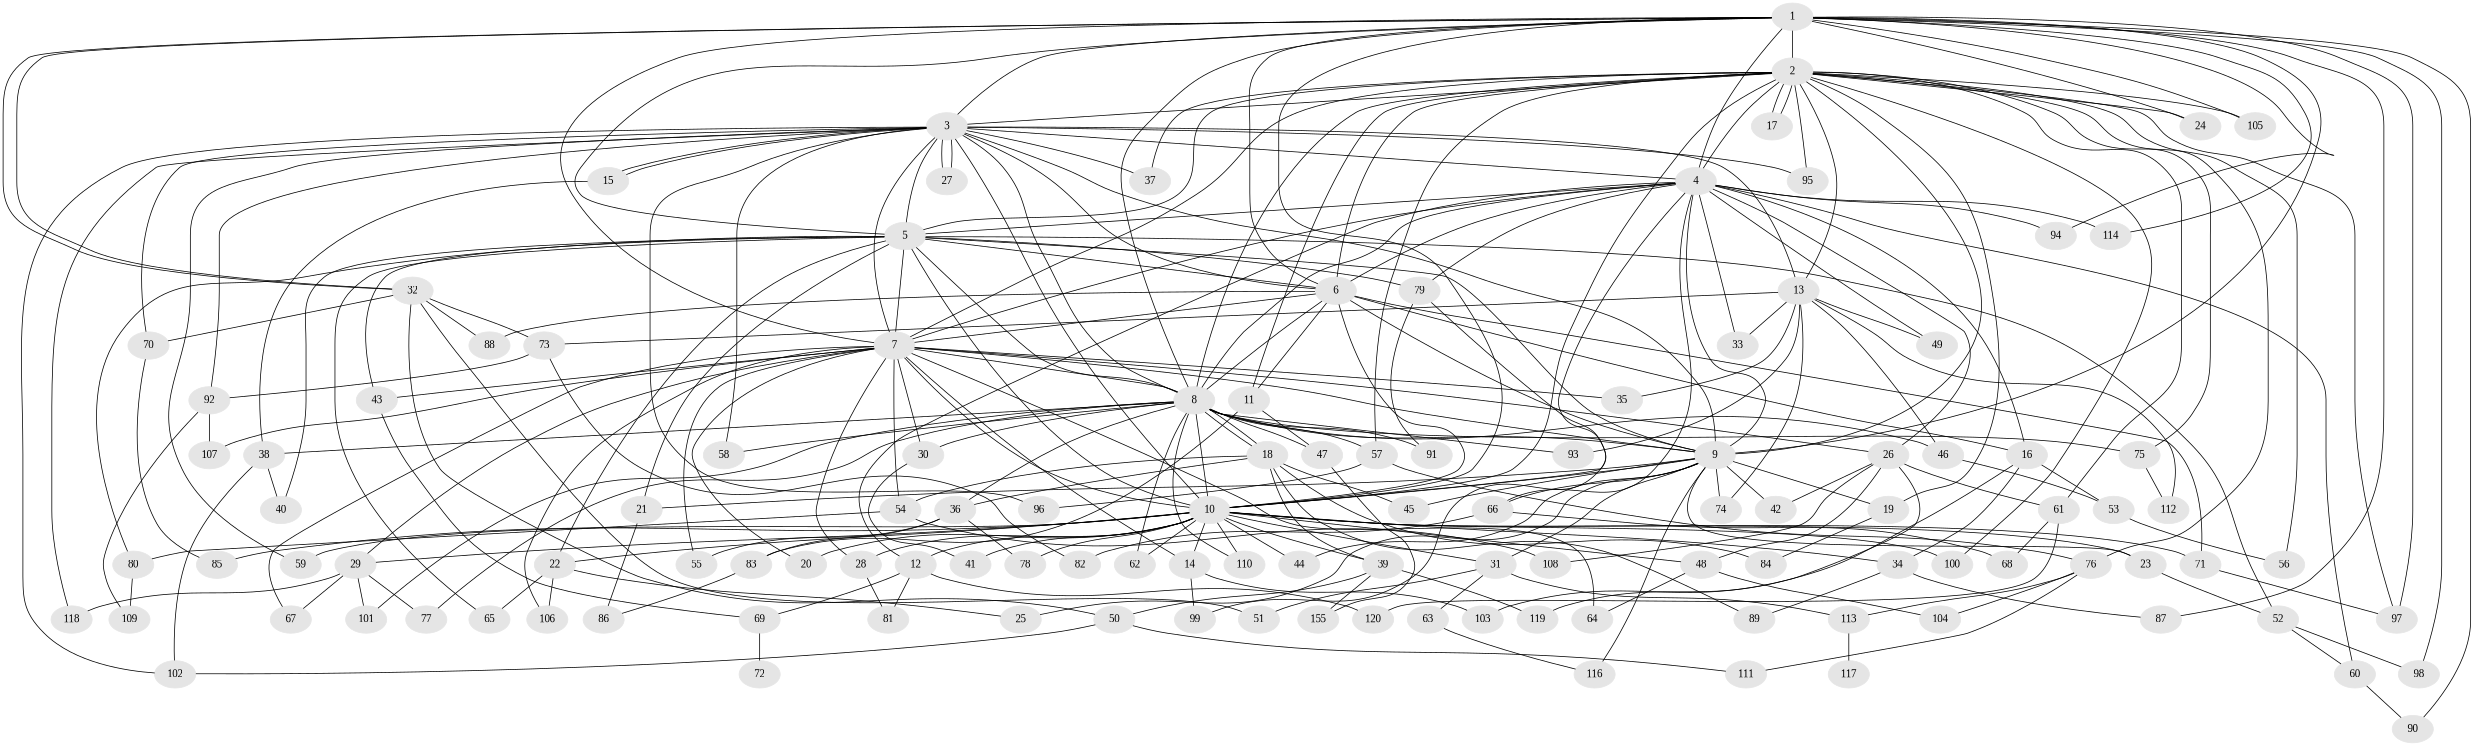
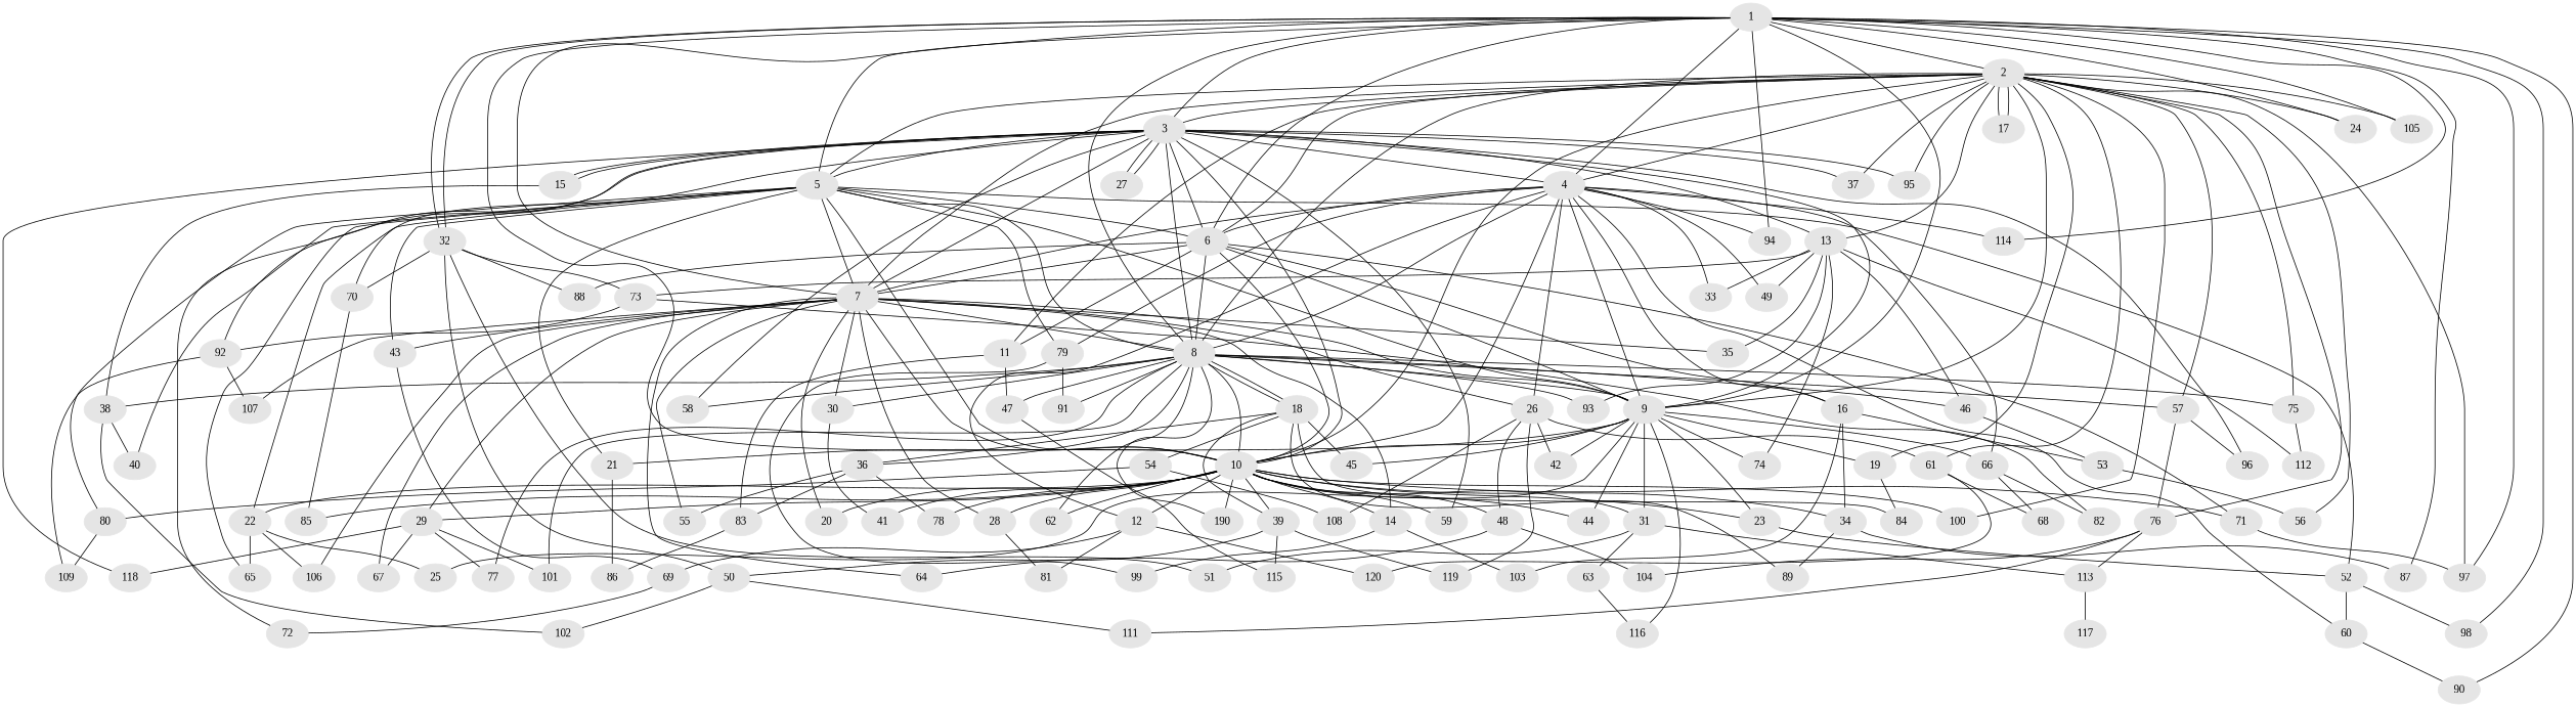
  graph {
    fontname="Liberation Serif"
    node [color=gray90 fontname="Liberation Serif" style=filled]
    edge [fontname="Liberation Serif"]
    1
    2
    3
    4
    5
    6
    7
    8
    9
    10
    24
    32
    87
    90
    94
    97
    98
    105
    114
    11
    13
    17
    19
    37
    56
    57
    61
    75
    76
    95
    100
    15
    27
    58
    59
    70
    72
    92
    96
    118
    12
    16
    26
    33
    49
    60
    66
    79
    21
    22
    40
    43
    52
    65
    80
    71
    88
    14
    20
    28
    29
    30
    35
    54
    55
    64
    67
    106
    107
    18
    36
    38
    46
    47
    62
    77
    91
    93
    101
-   110
+   110 [label=190]
    23
    25
    31
    42
    44
    45
    74
    116
    34
    39
    41
    48
    78
    85
    73
    51
    50
    83
    112
    84
    120
    68
    63
    113
    104
    111
    109
    69
    81
    103
    53
    108
    119
    82
    99
    86
    89
    102
-   115 [label=155]
+   115
    117
    1 -- 2
    1 -- 3
    1 -- 4
    1 -- 5
    1 -- 6
    1 -- 7
    1 -- 8
    1 -- 9
    1 -- 10
    1 -- 24
    1 -- 32
    1 -- 32
    1 -- 87
    1 -- 90
    1 -- 94
    1 -- 97
    1 -- 98
    1 -- 105
    1 -- 114
    2 -- 3
    2 -- 4
    2 -- 5
    2 -- 6
    2 -- 7
    2 -- 8
    2 -- 9
    2 -- 10
    2 -- 24
    2 -- 97
    2 -- 105
    2 -- 11
    2 -- 13
    2 -- 17
    2 -- 17
    2 -- 19
    2 -- 37
    2 -- 56
    2 -- 57
    2 -- 61
    2 -- 75
    2 -- 76
    2 -- 95
    2 -- 100
    3 -- 4
    3 -- 5
    3 -- 6
    3 -- 7
    3 -- 8
    3 -- 9
    3 -- 10
    3 -- 13
    3 -- 37
    3 -- 95
    3 -- 15
    3 -- 15
    3 -- 27
    3 -- 27
    3 -- 58
    3 -- 59
    3 -- 70
-   3 -- 102
+   3 -- 72
    3 -- 92
    3 -- 96
    3 -- 118
-   4 -- 5
    4 -- 6
    4 -- 7
    4 -- 8
    4 -- 9
    4 -- 10
    4 -- 94
    4 -- 114
    4 -- 12
    4 -- 16
    4 -- 26
    4 -- 33
    4 -- 49
    4 -- 60
    4 -- 66
    4 -- 79
    5 -- 6
    5 -- 7
    5 -- 8
    5 -- 9
    5 -- 10
    5 -- 79
    5 -- 21
    5 -- 22
    5 -- 40
    5 -- 43
    5 -- 52
    5 -- 65
    5 -- 80
    6 -- 7
    6 -- 8
    6 -- 9
    6 -- 10
    6 -- 11
    6 -- 16
    6 -- 71
    6 -- 88
    7 -- 8
    7 -- 9
    7 -- 10
    7 -- 26
    7 -- 43
    7 -- 14
    7 -- 20
    7 -- 28
    7 -- 29
    7 -- 30
    7 -- 35
-   7 -- 54
    7 -- 55
    7 -- 64
    7 -- 67
    7 -- 106
    7 -- 107
    8 -- 9
    8 -- 10
    8 -- 57
    8 -- 75
    8 -- 58
    8 -- 30
    8 -- 18
    8 -- 18
    8 -- 36
    8 -- 38
    8 -- 46
    8 -- 47
    8 -- 62
    8 -- 77
    8 -- 91
    8 -- 93
    8 -- 101
    8 -- 110
    9 -- 10
    9 -- 19
    9 -- 66
    9 -- 21
    9 -- 23
    9 -- 25
    9 -- 31
    9 -- 42
    9 -- 44
    9 -- 45
    9 -- 74
    9 -- 116
    10 -- 100
    10 -- 59
    10 -- 12
    10 -- 22
    10 -- 71
    10 -- 14
    10 -- 20
    10 -- 28
    10 -- 29
    10 -- 62
    10 -- 110
    10 -- 23
    10 -- 31
    10 -- 44
    10 -- 34
    10 -- 39
    10 -- 41
    10 -- 48
    10 -- 78
    10 -- 85
    32 -- 70
    32 -- 88
    32 -- 73
    32 -- 51
    32 -- 50
    11 -- 47
    11 -- 83
    13 -- 33
    13 -- 49
    13 -- 35
    13 -- 46
    13 -- 93
    13 -- 74
    13 -- 73
    13 -- 112
    19 -- 84
    57 -- 76
    57 -- 96
    61 -- 120
    61 -- 68
    75 -- 112
    76 -- 113
    76 -- 104
    76 -- 111
    15 -- 38
    70 -- 85
    92 -- 107
    92 -- 109
    12 -- 120
    12 -- 69
    12 -- 81
    16 -- 34
    16 -- 103
    16 -- 53
    26 -- 61
    26 -- 42
    26 -- 48
    26 -- 108
    26 -- 119
    60 -- 90
    66 -- 68
    66 -- 82
    79 -- 91
    79 -- 99
    21 -- 86
    22 -- 65
    22 -- 106
    22 -- 25
    43 -- 69
    52 -- 98
    52 -- 60
    80 -- 109
    71 -- 97
    14 -- 103
    14 -- 99
    28 -- 81
    29 -- 118
    29 -- 67
    29 -- 77
    29 -- 101
    30 -- 41
    54 -- 80
    54 -- 108
    18 -- 54
    18 -- 36
    18 -- 45
    18 -- 39
    18 -- 84
    18 -- 89
    36 -- 55
    36 -- 78
    36 -- 83
    38 -- 40
    38 -- 102
    46 -- 53
    47 -- 115
    23 -- 52
    31 -- 51
    31 -- 63
    31 -- 113
    34 -- 87
    34 -- 89
    39 -- 50
    39 -- 119
    39 -- 115
    48 -- 64
    48 -- 104
    73 -- 92
    73 -- 82
    50 -- 111
    50 -- 102
    83 -- 86
    63 -- 116
    113 -- 117
    69 -- 72
    53 -- 56
  }
